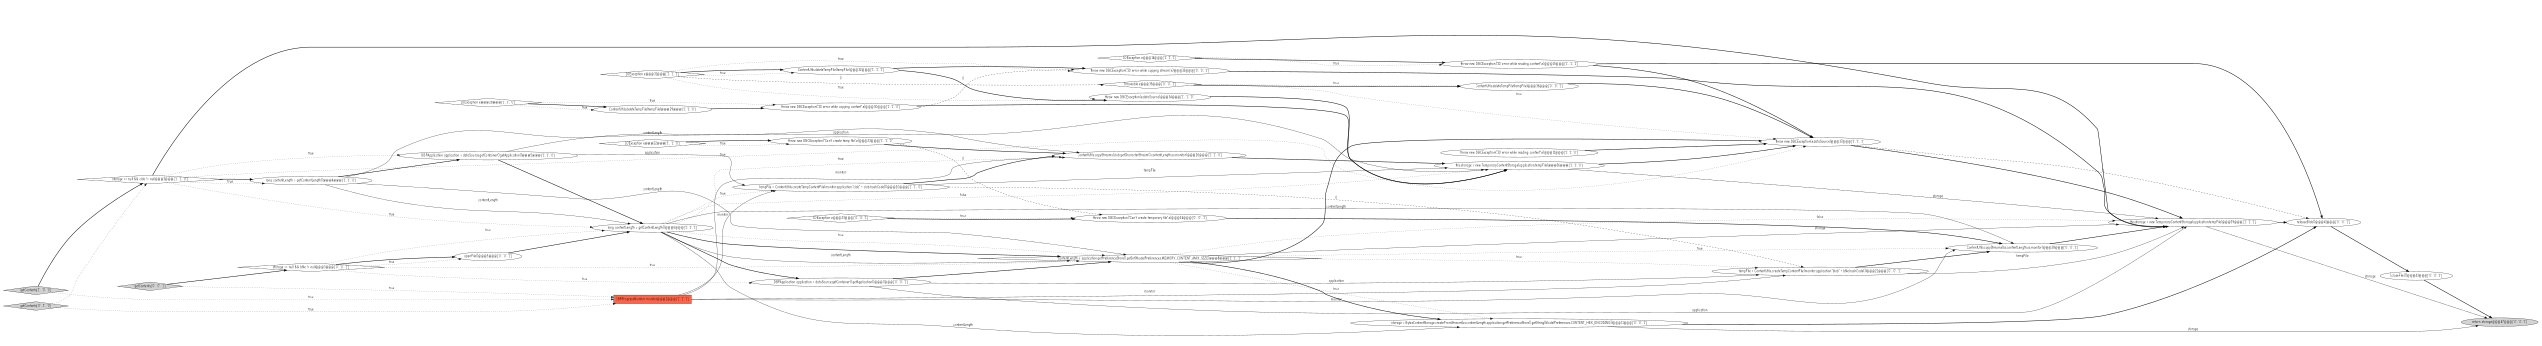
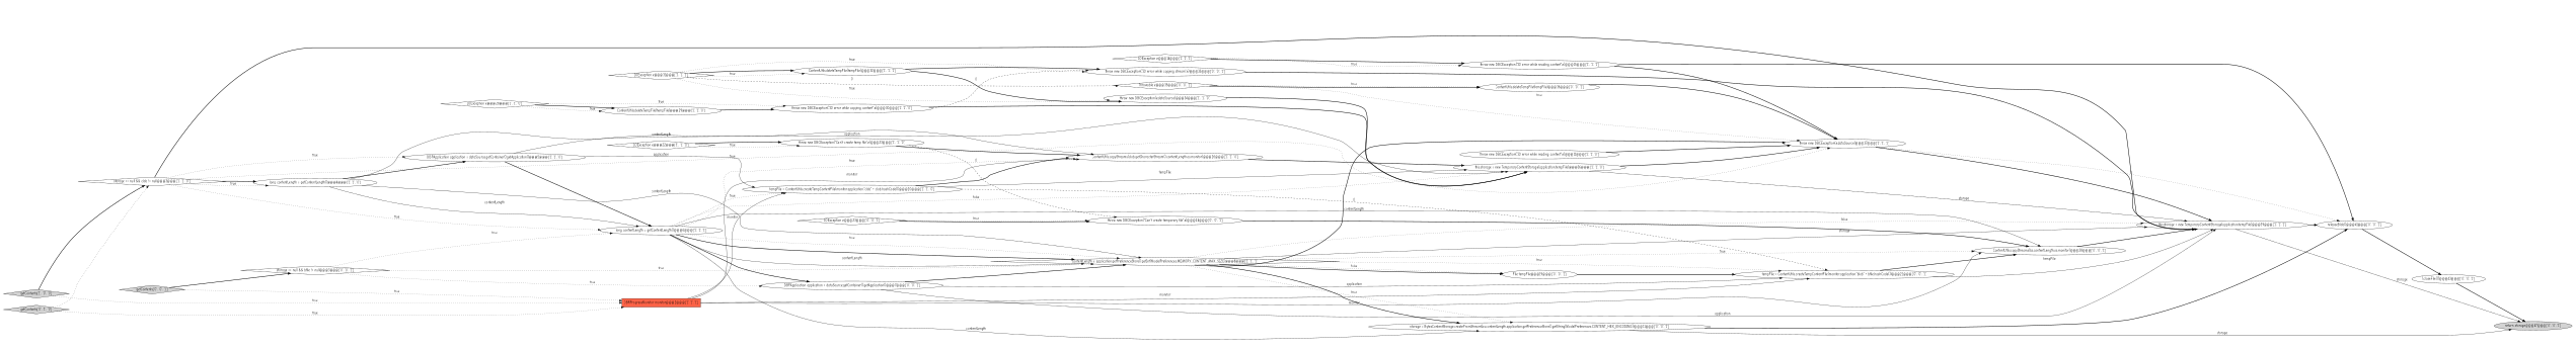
  digraph {
    fontname="Comic Neue"
    rankdir=LR
    node [fillcolor=white fontname="Comic Neue" shape=ellipse style=filled]
    edge [fontname="Comic Neue" style=bold]
    n1 [label="long contentLength = getContentLength()@@@6@@@['1', '1', '1']"]
    n2 [label="ContentUtils.copyStreams(clob.getCharacterStream(),contentLength,os,monitor)@@@26@@@['1', '1', '0']"]
    n3 [label="DBPApplication application = dataSource.getContainer().getApplication()@@@7@@@['0', '0', '1']"]
    n4 [label="tempFile = ContentUtils.createTempContentFile(monitor,application,\"clob\" + clob.hashCode())@@@20@@@['1', '1', '0']"]
    n5 [label="ContentUtils.copyStreams(bs,contentLength,os,monitor)@@@28@@@['0', '0', '1']"]
    n6 [label="this.storage = new TemporaryContentStorage(application,tempFile)@@@36@@@['1', '1', '0']"]
    n7 [label="storage = BytesContentStorage.createFromStream(bs,contentLength,application.getPreferenceStore().getString(ModelPreferences.CONTENT_HEX_ENCODING))@@@11@@@['0', '0', '1']"]
    n8 [label="contentLength < application.getPreferenceStore().getInt(ModelPreferences.MEMORY_CONTENT_MAX_SIZE)@@@8@@@['1', '1', '1']" shape=diamond]
    n9 [label="tempFile = ContentUtils.createTempContentFile(monitor,application,\"blob\" + bfile.hashCode())@@@21@@@['0', '0', '1']"]
    n10 [label="this.storage = new TemporaryContentStorage(application,tempFile)@@@39@@@['1', '1', '1']"]
    n11 [label="throw new DBCException(e,dataSource)@@@37@@@['1', '1', '1']"]
    n12 [fillcolor=lightgray label="return storage@@@47@@@['0', '0', '1']"]
    n13 [label="releaseBlob()@@@41@@@['0', '0', '1']"]
+   n14 [label="File tempFile@@@19@@@['0', '0', '1']"]
    n15 [label="long contentLength = getContentLength()@@@4@@@['1', '1', '0']"]
    n16 [label="DBPApplication application = dataSource.getContainer().getApplication()@@@5@@@['1', '1', '0']"]
    n17 [fillcolor=lightgray label="getContents['1', '0', '0']" shape=diamond]
    n18 [label="storage == null && clob != null@@@3@@@['1', '1', '0']" shape=diamond]
    n19 [fillcolor=tomato label="DBRProgressMonitor monitor@@@2@@@['1', '1', '1']" shape=box]
    n20 [label="Throwable e@@@35@@@['0', '0', '1']" shape=diamond]
    n21 [label="ContentUtils.deleteTempFile(tempFile)@@@36@@@['0', '0', '1']"]
    n22 [label="throw new DBCException(\"IO error while copying content\",e)@@@30@@@['1', '1', '0']"]
    n23 [label="throw new DBCException(\"IO error while copying stream\",e)@@@33@@@['0', '0', '1']"]
    n24 [label="storage == null && bfile != null@@@3@@@['0', '0', '1']" shape=diamond]
-   n25 [label="openFile()@@@5@@@['0', '0', '1']"]
    n26 [label="IOException e@@@28@@@['1', '1', '0']" shape=diamond]
    n27 [label="ContentUtils.deleteTempFile(tempFile)@@@29@@@['1', '1', '0']"]
    n28 [label="ContentUtils.deleteTempFile(tempFile)@@@32@@@['1', '1', '1']"]
    n29 [label="throw new DBCException(e,dataSource)@@@34@@@['1', '1', '0']"]
    n30 [label="{closeFile()}@@@43@@@['0', '0', '1']"]
    n31 [label="throw new DBCException(\"Can't create temp file\",e)@@@23@@@['1', '1', '0']"]
    n32 [label="throw new DBCException(\"Can't create temporary file\",e)@@@24@@@['0', '0', '1']"]
    n33 [label="IOException e@@@22@@@['1', '1', '0']" shape=diamond]
    n34 [label="throw new DBCException(\"IO error while reading content\",e)@@@11@@@['1', '1', '0']"]
    n35 [fillcolor=lightgray label="getContents['0', '0', '1']" shape=diamond]
    n36 [label="IOException e@@@14@@@['1', '1', '1']" shape=diamond]
    n37 [label="throw new DBCException(\"IO error while reading content\",e)@@@15@@@['1', '1', '1']"]
    n38 [label="IOException e@@@31@@@['1', '1', '1']" shape=diamond]
    n39 [label="IOException e@@@23@@@['0', '0', '1']" shape=diamond]
    n40 [fillcolor=lightgray label="getContents['0', '1', '0']" shape=diamond]
    n1 -> n2 [label=true style=dotted]
    n1 -> n3
    n1 -> n4 [label=true style=dotted]
    n1 -> n5 [label=contentLength style=solid]
    n1 -> n6 [label=false style=dotted]
    n1 -> n7 [label=contentLength style=solid]
    n1 -> n8 [label=contentLength style=solid]
    n1 -> n8
    n1 -> n8 [label=true style=dotted]
    n2 -> n6
    n3 -> n8
    n3 -> n9 [label=application style=solid]
    n3 -> n10 [label=application style=solid]
    n4 -> n2
    n4 -> n6 [label=tempFile style=solid]
    n4 -> n9 [label=0 style=dashed]
    n5 -> n10
    n6 -> n10 [label=storage style=solid]
    n6 -> n11
    n7 -> n12 [label=storage style=solid]
    n7 -> n13
    n8 -> n5 [label=true style=dotted]
    n8 -> n7 [label=true style=dotted]
    n8 -> n7
    n8 -> n9 [label=true style=dotted]
    n8 -> n10 [label=false style=dotted]
    n8 -> n10 [label=storage style=solid]
    n8 -> n11
+   n8 -> n14 [label=false style=dotted]
+   n8 -> n14
    n9 -> n5
    n9 -> n10 [label=tempFile style=solid]
    n10 -> n12 [label=storage style=solid]
    n10 -> n13
    n11 -> n10
-   n11 -> n13 [label=0 style=dashed]
+   n11 -> n13 [label=0 style=dotted]
    n13 -> n30
+   n14 -> n9
    n15 -> n1 [label=contentLength style=solid]
    n15 -> n2 [label=contentLength style=solid]
    n15 -> n8 [label=contentLength style=solid]
    n15 -> n16
    n16 -> n1
    n16 -> n4 [label=application style=solid]
    n16 -> n6 [label=application style=solid]
    n17 -> n18
    n17 -> n19 [label=true style=dotted]
    n18 -> n1 [label=true style=dotted]
    n18 -> n10
    n18 -> n11 [label=true style=dotted]
    n18 -> n15
    n18 -> n15 [label=true style=dotted]
    n18 -> n16 [label=true style=dotted]
    n19 -> n2 [label=monitor style=solid]
    n19 -> n4 [label=monitor style=solid]
    n19 -> n5 [label=monitor style=solid]
    n19 -> n9 [label=monitor style=solid]
    n20 -> n11 [label=true style=dotted]
    n20 -> n21 [label=true style=dotted]
    n20 -> n21
    n21 -> n11
    n22 -> n6
    n22 -> n23 [label=0 style=dashed]
    n23 -> n10
    n24 -> n1 [label=true style=dotted]
    n24 -> n3 [label=true style=dotted]
    n24 -> n8 [label=true style=dotted]
-   n24 -> n25
-   n24 -> n25 [label=true style=dotted]
-   n25 -> n1
    n26 -> n22 [label=true style=dotted]
    n26 -> n27 [label=true style=dotted]
    n26 -> n27
    n27 -> n22
    n28 -> n23
    n28 -> n29
    n29 -> n6
    n30 -> n12
    n31 -> n2
    n31 -> n32 [label=0 style=dashed]
    n32 -> n5
    n33 -> n31
    n33 -> n31 [label=true style=dotted]
    n34 -> n11
    n35 -> n19 [label=true style=dotted]
    n35 -> n24
    n36 -> n37
    n36 -> n37 [label=true style=dotted]
    n37 -> n11
    n37 -> n13
    n38 -> n20 [label=0 style=dashed]
    n38 -> n23 [label=true style=dotted]
    n38 -> n28
    n38 -> n28 [label=true style=dotted]
    n38 -> n29 [label=true style=dotted]
    n39 -> n32
    n39 -> n32 [label=true style=dotted]
    n40 -> n18 [style=dotted]
    n40 -> n19 [label=true style=dotted]
  }
